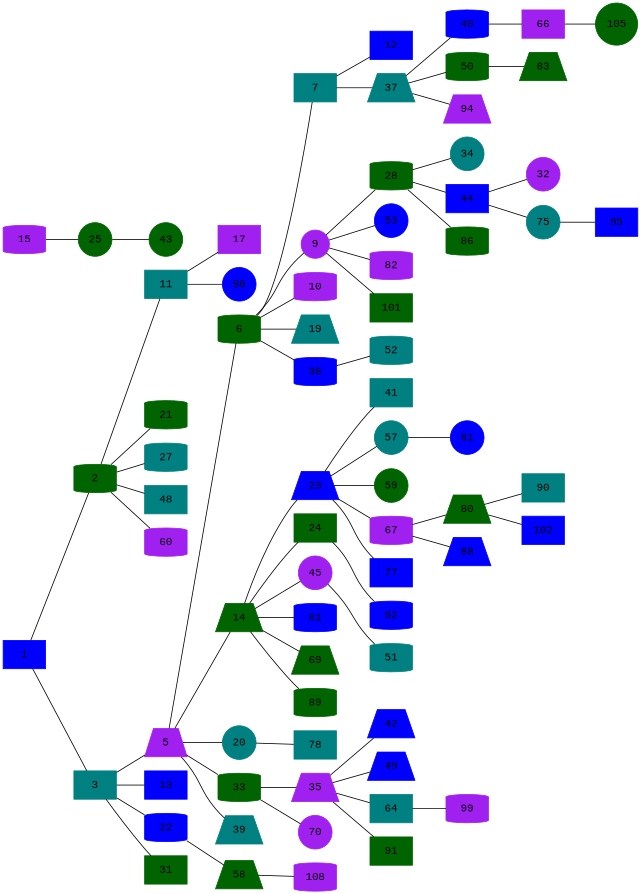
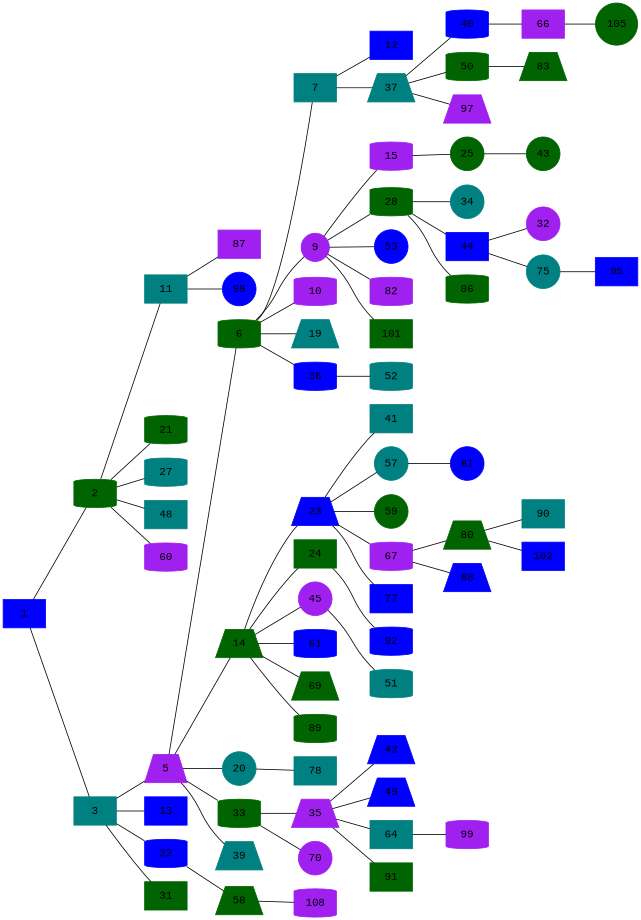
  graph {
    fontname="Liberation Mono"
    rankdir=LR
    node [color=darkgreen fontname="Liberation Mono" shape=cylinder style=filled]
    edge [fontname="Liberation Mono"]
    2 [super="+32"]
    11 [color=teal shape=box super="+46"]
    21
    27 [color=teal]
    48 [color=teal shape=box]
    60 [color=purple]
    1 [color=blue shape=box]
    3 [color=teal shape=box super="+4"]
    5 [color=purple shape=trapezium super="+30"]
    13 [color=blue shape=box]
    22 [color=blue super="+29"]
    31 [shape=box super="+87"]
-   17 [color=purple shape=box]
+   17 [color=purple shape=box label=87]
    98 [color=blue shape=circle]
    6 [super="+8"]
    14 [shape=trapezium super="+15"]
    20 [color=teal shape=circle]
    33 [super="+54"]
    39 [color=teal shape=trapezium super="+63"]
    58 [shape=trapezium]
    7 [color=teal shape=box]
    9 [color=purple shape=circle super="+16"]
    10 [color=purple super="+68"]
    19 [color=teal shape=trapezium]
    36 [color=blue super="+47"]
    23 [color=blue shape=trapezium super="+26"]
    24 [shape=box super="+71"]
    45 [color=purple shape=circle super="+65"]
    61 [color=blue]
    69 [shape=trapezium super="+94"]
    89 [super="+96"]
    78 [color=teal shape=box]
    35 [color=purple shape=trapezium super="+38"]
    70 [color=purple shape=circle]
    12 [color=blue shape=box]
    37 [color=teal shape=trapezium super="+74"]
    n37 [color=purple label=15 super="+56"]
    28 [super="+73"]
    53 [color=blue shape=circle super="+55"]
    82 [color=purple]
    101 [shape=box]
    52 [color=teal]
    40 [color=blue]
    50 [super="+76"]
-   97 [color=purple shape=trapezium label=94]
+   97 [color=purple shape=trapezium]
    25 [shape=circle]
    34 [color=teal shape=circle]
    44 [color=blue shape=box super="+100"]
    86
    41 [color=teal shape=box]
    57 [color=teal shape=circle super="+72"]
    59 [shape=circle super="+103"]
    67 [color=purple]
    77 [color=blue shape=box]
    92 [color=blue]
    51 [color=teal]
    43 [shape=circle super="+84"]
    n58 [color=purple label=108]
    81 [color=blue shape=circle]
    80 [shape=trapezium super="+85"]
    88 [color=blue shape=trapezium]
    n62 [color=purple label=32 shape=circle]
    75 [color=teal shape=circle]
    42 [color=blue shape=trapezium]
    49 [color=blue shape=trapezium]
    64 [color=teal shape=box super="+79"]
    91 [shape=box]
    99 [color=purple]
    66 [color=purple shape=box super="+93"]
    83 [shape=trapezium]
    105 [shape=circle]
    95 [color=blue shape=box]
    90 [color=teal shape=box]
    102 [color=blue shape=box]
    2 -- 11
    2 -- 21
    2 -- 27
    2 -- 48
    2 -- 60
    11 -- 17
    11 -- 98
    1 -- 2
    1 -- 3
    3 -- 5
    3 -- 13
    3 -- 22
    3 -- 31
    5 -- 6
    5 -- 14
    5 -- 20
    5 -- 33
    5 -- 39
    22 -- 58
    6 -- 7
    6 -- 9
    6 -- 10
    6 -- 19
    6 -- 36
    14 -- 23
    14 -- 24
    14 -- 45
    14 -- 61
    14 -- 69
    14 -- 89
    20 -- 78
    33 -- 35
    33 -- 70
    58 -- n58
    7 -- 12
    7 -- 37
+   9 -- n37
    9 -- 28
    9 -- 53
    9 -- 82
    9 -- 101
    36 -- 52
    23 -- 41
    23 -- 57
    23 -- 59
    23 -- 67
    23 -- 77
    24 -- 92
    45 -- 51
    35 -- 42
    35 -- 49
    35 -- 64
    35 -- 91
    37 -- 40
    37 -- 50
    37 -- 97
    n37 -- 25
    28 -- 34
    28 -- 44
    28 -- 86
    40 -- 66
    50 -- 83
    25 -- 43
    44 -- n62
    44 -- 75
    57 -- 81
    67 -- 80
    67 -- 88
    80 -- 90
    80 -- 102
    75 -- 95
    64 -- 99
    66 -- 105
  }
